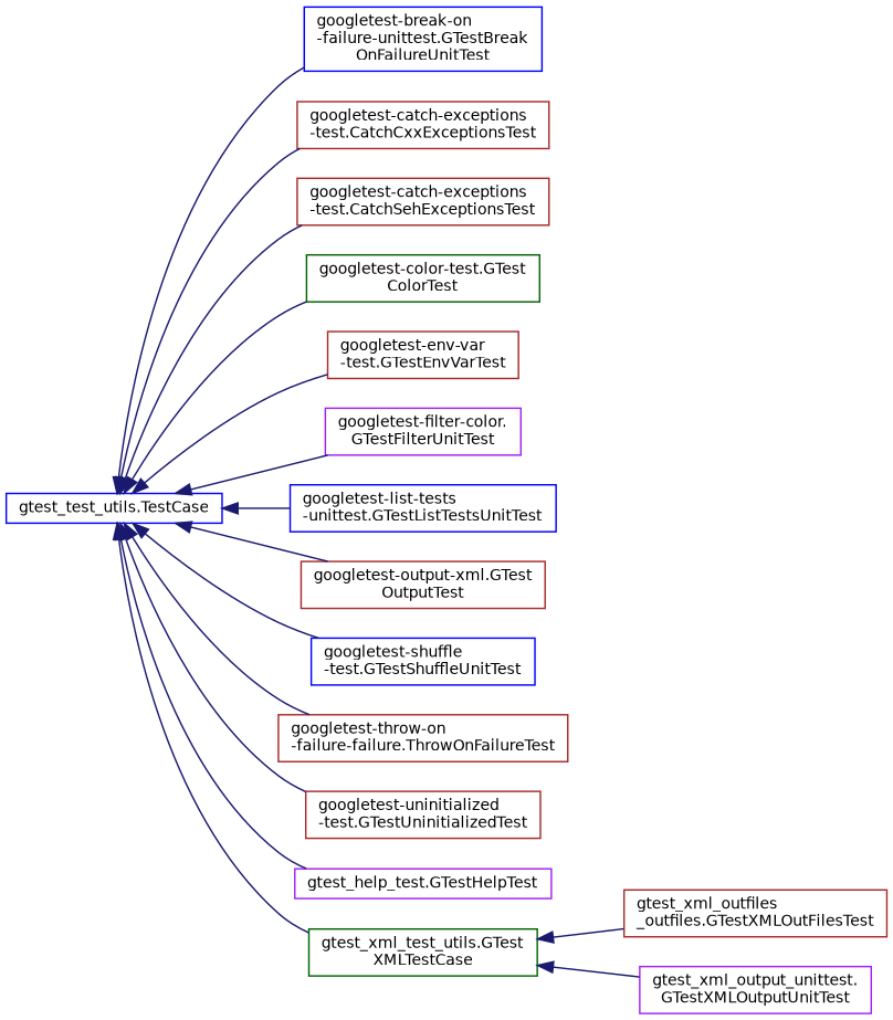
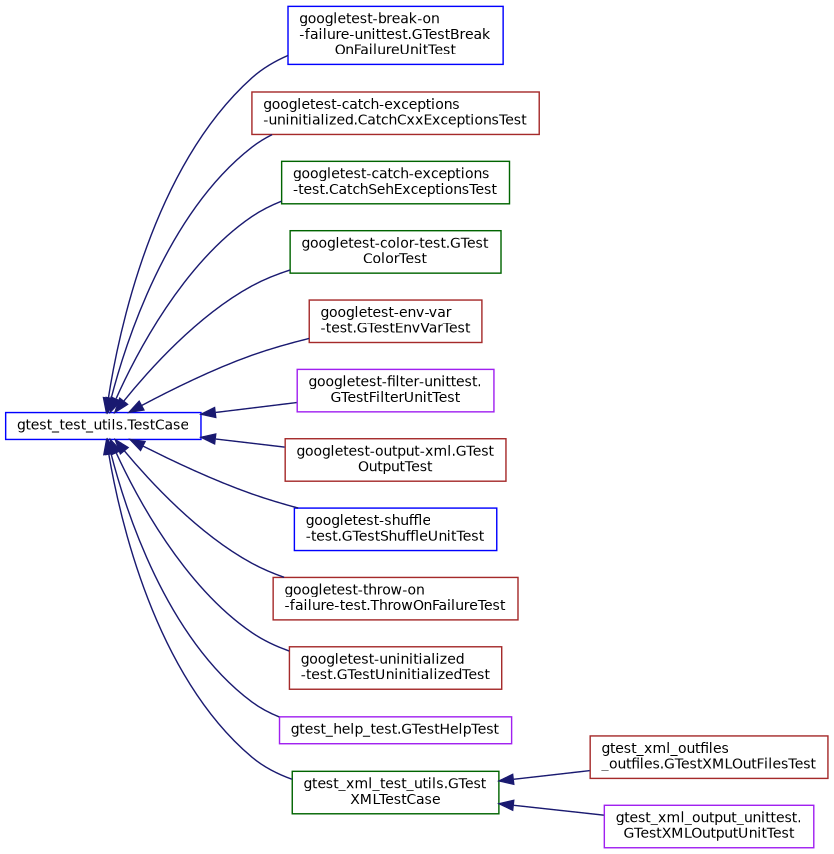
  digraph {
    rankdir=LR
    node [color=brown fillcolor=white fontname=Helvetica fontsize=10 shape=record style=filled]
    edge [color=midnightblue dir=back fontname=Helvetica fontsize=10 labelfontname=Helvetica labelfontsize=10 style=solid]
    n1 [color=blue height=0.2 label="gtest_test_utils.TestCase" width=0.4]
    n2 [color=blue height=0.2 label="googletest-break-on\l-failure-unittest.GTestBreak\lOnFailureUnitTest" width=0.4]
-   n3 [height=0.2 label="googletest-catch-exceptions\l-test.CatchCxxExceptionsTest" width=0.4]
-   n4 [height=0.2 label="googletest-catch-exceptions\l-test.CatchSehExceptionsTest" width=0.4]
+   n3 [height=0.2 label="googletest-catch-exceptions\l-uninitialized.CatchCxxExceptionsTest" width=0.4]
+   n4 [color=darkgreen height=0.2 label="googletest-catch-exceptions\l-test.CatchSehExceptionsTest" width=0.4]
    n5 [color=darkgreen height=0.2 label="googletest-color-test.GTest\lColorTest" width=0.4]
    n6 [height=0.2 label="googletest-env-var\l-test.GTestEnvVarTest" width=0.4]
-   n7 [color=purple height=0.2 label="googletest-filter-color.\lGTestFilterUnitTest" width=0.4]
-   n8 [color=blue height=0.2 label="googletest-list-tests\l-unittest.GTestListTestsUnitTest" width=0.4]
+   n7 [color=purple height=0.2 label="googletest-filter-unittest.\lGTestFilterUnitTest" width=0.4]
    n9 [height=0.2 label="googletest-output-xml.GTest\lOutputTest" width=0.4]
    n10 [color=blue height=0.2 label="googletest-shuffle\l-test.GTestShuffleUnitTest" width=0.4]
-   n11 [height=0.2 label="googletest-throw-on\l-failure-failure.ThrowOnFailureTest" width=0.4]
+   n11 [height=0.2 label="googletest-throw-on\l-failure-test.ThrowOnFailureTest" width=0.4]
    n12 [height=0.2 label="googletest-uninitialized\l-test.GTestUninitializedTest" width=0.4]
    n13 [color=purple height=0.2 label="gtest_help_test.GTestHelpTest" width=0.4]
    n14 [color=darkgreen height=0.2 label="gtest_xml_test_utils.GTest\lXMLTestCase" width=0.4]
    n15 [height=0.2 label="gtest_xml_outfiles\l_outfiles.GTestXMLOutFilesTest" width=0.4]
    n16 [color=purple height=0.2 label="gtest_xml_output_unittest.\lGTestXMLOutputUnitTest" width=0.4]
    n1 -> n2
    n1 -> n3
    n1 -> n4
    n1 -> n5
    n1 -> n6
    n1 -> n7
-   n1 -> n8
    n1 -> n9
    n1 -> n10
    n1 -> n11
    n1 -> n12
    n1 -> n13
    n1 -> n14
    n14 -> n15
    n14 -> n16
  }
